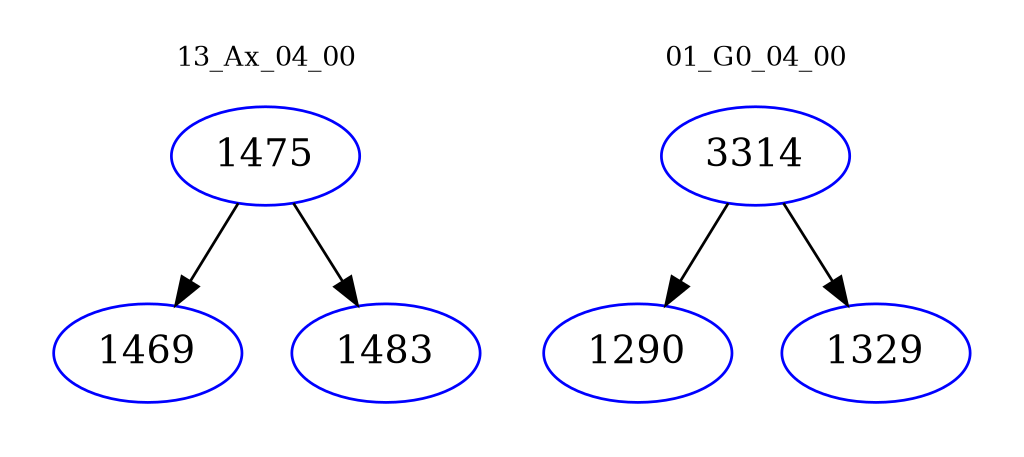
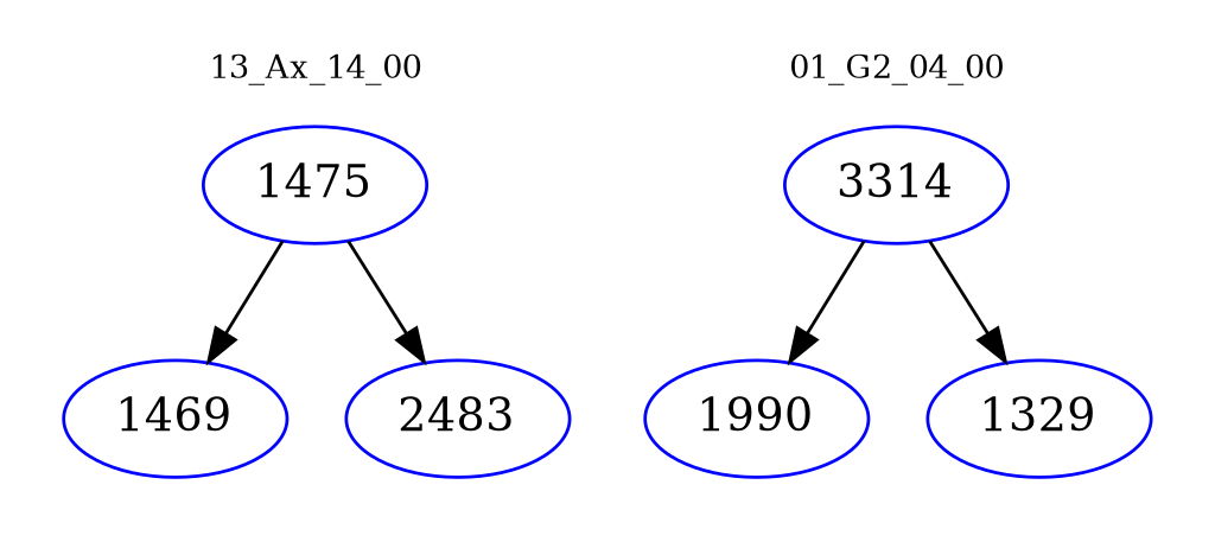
  digraph {
    node [color=blue]
    edge [color=black]
    n1 [label=1475]
    n2 [label=1469]
-   n3 [label=1483]
+   n3 [label=2483]
    n4 [label=3314]
-   n5 [label=1290]
+   n5 [label=1990]
    n6 [label=1329]
    subgraph cluster_1 {
      color=white
      fontsize=10
-     label="13_Ax_04_00"
+     label="13_Ax_14_00"
      n1
      n2
      n3
    }
    subgraph cluster_2 {
      color=white
      fontsize=10
-     label="01_G0_04_00"
+     label="01_G2_04_00"
      n4
      n5
      n6
    }
    n1 -> n2
    n1 -> n3
    n4 -> n5
    n4 -> n6
  }
